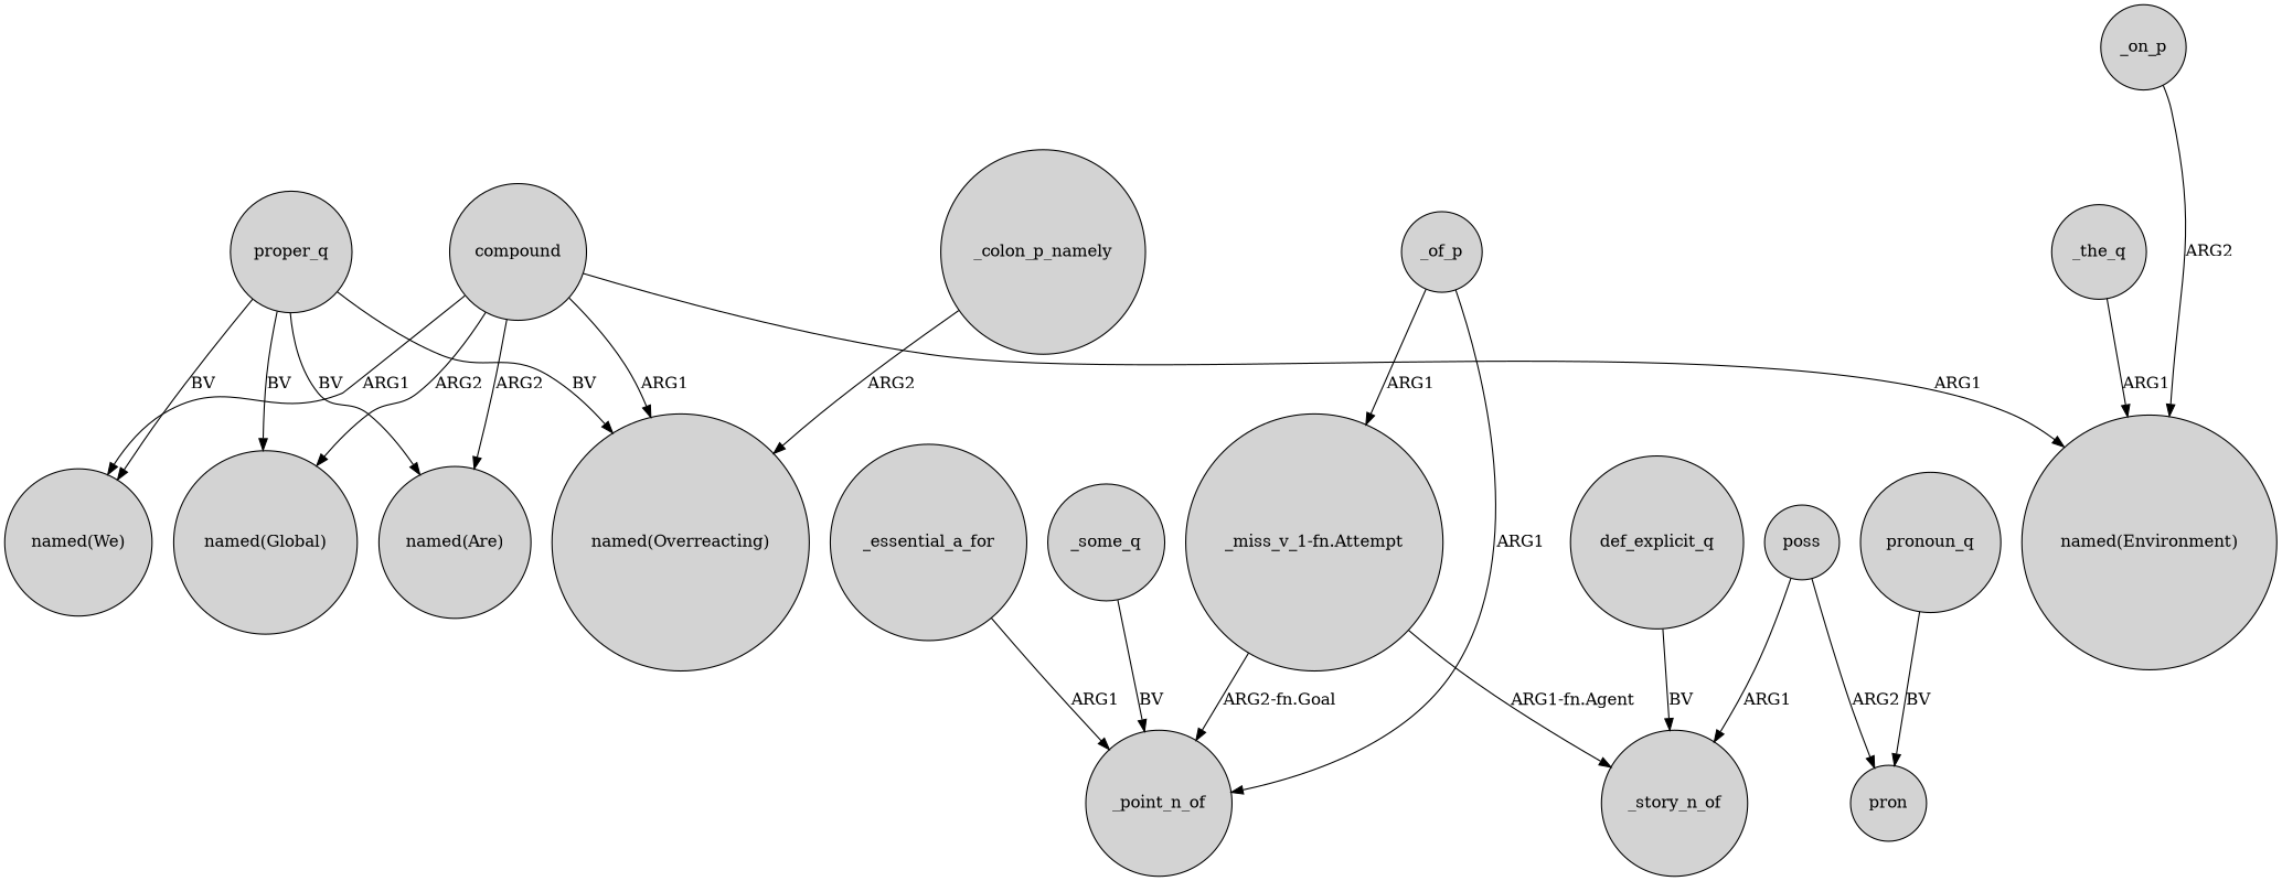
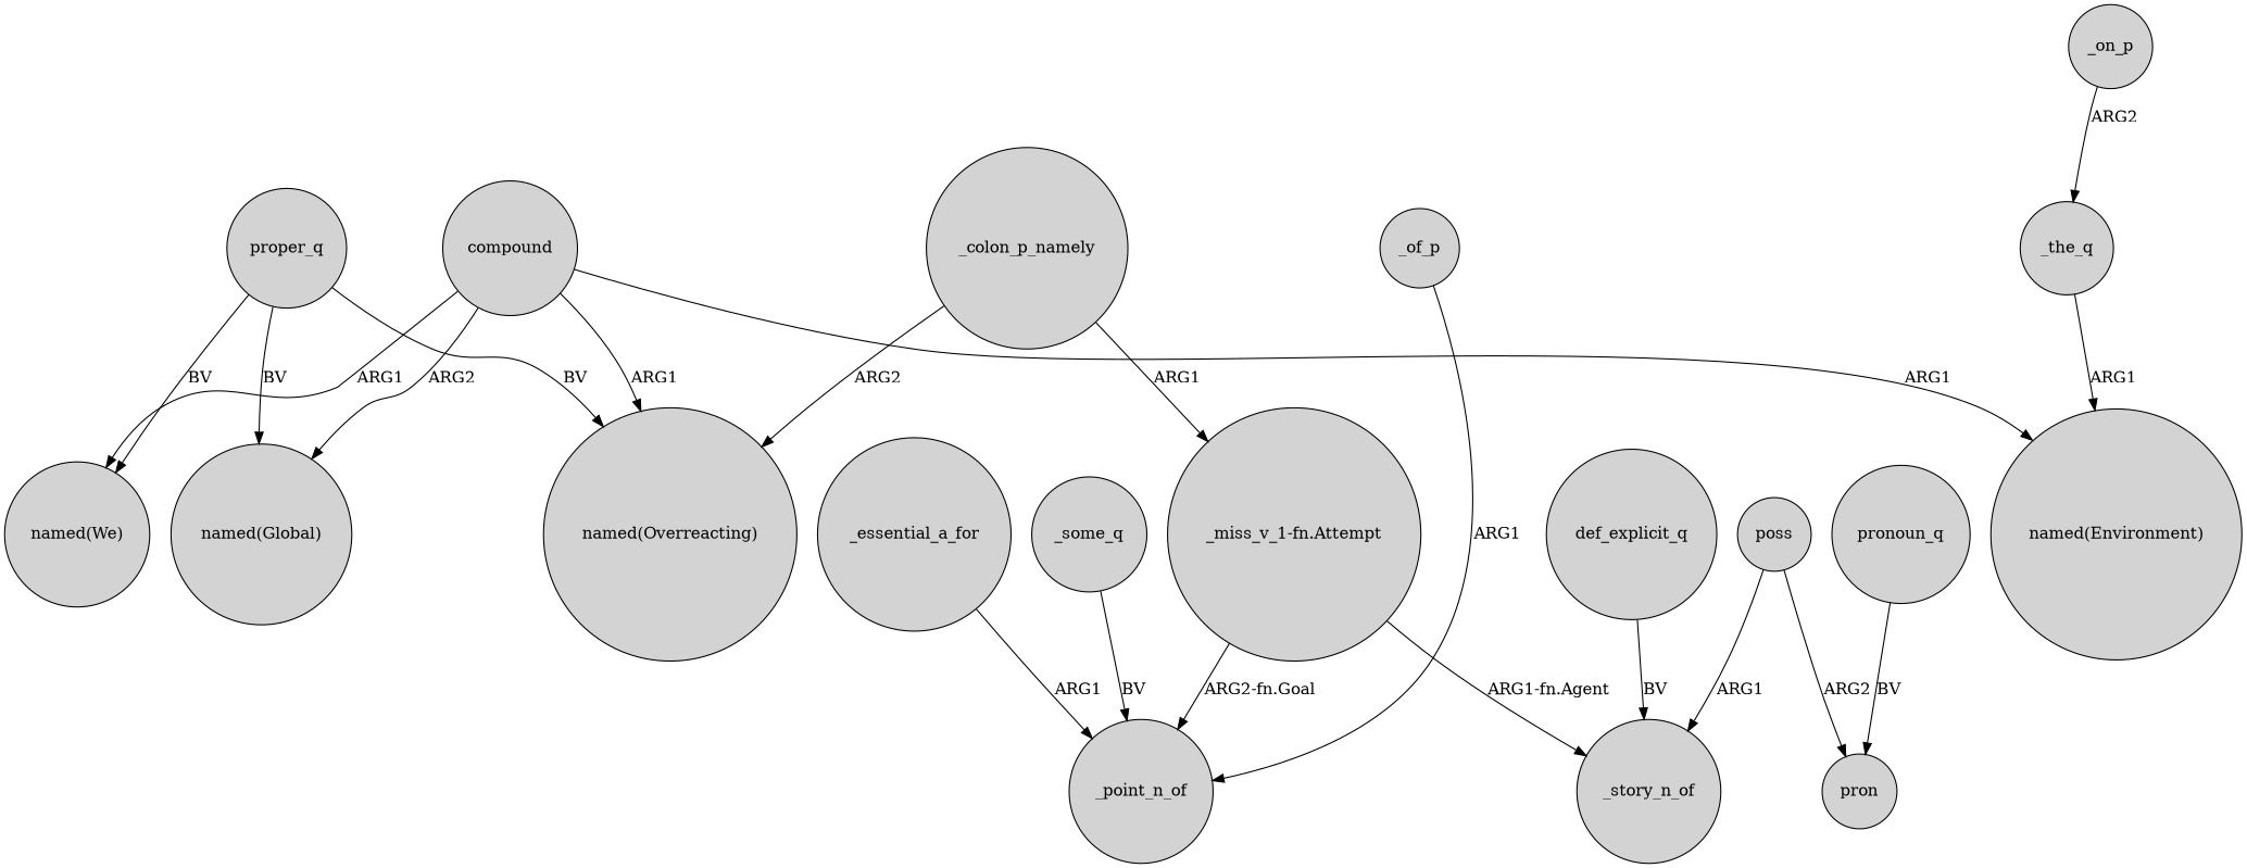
  digraph {
    node [shape=circle style=filled]
    proper_q
    "named(Global)"
    "named(We)"
    "named(Overreacting)"
-   "named(Are)"
    _colon_p_namely
    "_miss_v_1-fn.Attempt"
    _point_n_of
    _story_n_of
    compound
    "named(Environment)"
    _the_q
    def_explicit_q
    _some_q
    pronoun_q
    pron
    poss
    _on_p
    _of_p
    _essential_a_for
    proper_q -> "named(Global)" [label=BV]
    proper_q -> "named(We)" [label=BV]
    proper_q -> "named(Overreacting)" [label=BV]
-   proper_q -> "named(Are)" [label=BV]
    _colon_p_namely -> "named(Overreacting)" [label=ARG2]
-   _of_p -> "_miss_v_1-fn.Attempt" [label=ARG1]
+   _colon_p_namely -> "_miss_v_1-fn.Attempt" [label=ARG1]
    "_miss_v_1-fn.Attempt" -> _point_n_of [label="ARG2-fn.Goal"]
    "_miss_v_1-fn.Attempt" -> _story_n_of [label="ARG1-fn.Agent"]
    compound -> "named(Global)" [label=ARG2]
    compound -> "named(We)" [label=ARG1]
    compound -> "named(Overreacting)" [label=ARG1]
-   compound -> "named(Are)" [label=ARG2]
    compound -> "named(Environment)" [label=ARG1]
    _the_q -> "named(Environment)" [label=ARG1]
    def_explicit_q -> _story_n_of [label=BV]
    _some_q -> _point_n_of [label=BV]
    pronoun_q -> pron [label=BV]
    poss -> _story_n_of [label=ARG1]
    poss -> pron [label=ARG2]
-   _on_p -> "named(Environment)" [label=ARG2]
+   _on_p -> _the_q [label=ARG2]
    _of_p -> _point_n_of [label=ARG1]
    _essential_a_for -> _point_n_of [label=ARG1]
  }
